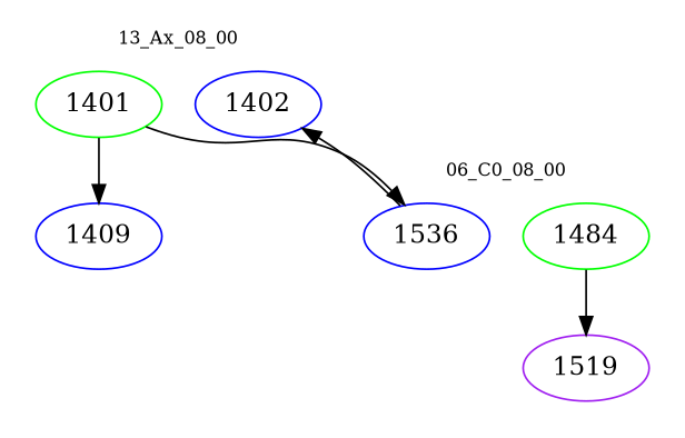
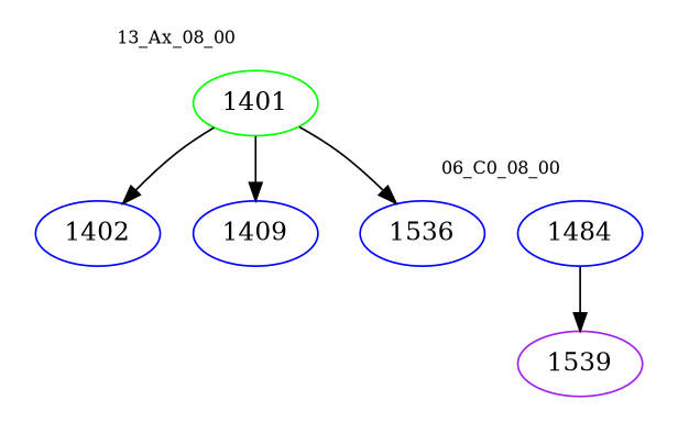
  digraph {
    node [color=blue]
    edge [color=black]
    n1 [color=green label=1401]
    n2 [label=1402]
    n3 [label=1409]
-   n4 [color=green label=1484]
+   n4 [label=1484]
    n5 [label=1536]
-   n6 [color=purple label=1519]
+   n6 [color=purple label=1539]
    subgraph cluster_1 {
      color=white
      fontsize=10
      label="13_Ax_08_00"
      n1
      n2
      n3
    }
    subgraph cluster_2 {
      color=white
      fontsize=10
      label="06_C0_08_00"
      n4
      n5
      n6
    }
-   n5 -> n2
+   n1 -> n2
    n1 -> n3
    n1 -> n5
    n4 -> n6
  }
